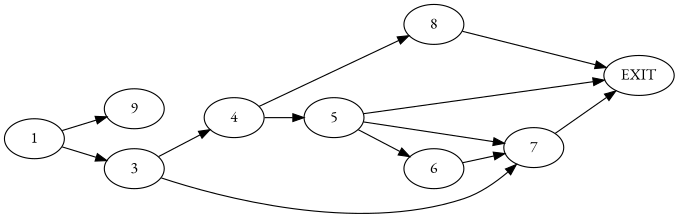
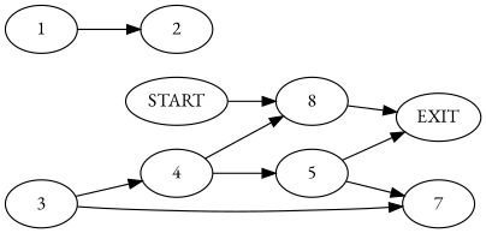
  digraph {
    fontname="EB Garamond"
    rankdir=LR
    node [fontname="EB Garamond"]
    edge [fontname="EB Garamond"]
+   n1 [label=START]
    8
    1
-   2 [label=9]
+   2
    3
    n6 [label=EXIT]
    4
    7
    5
-   6
+   n1 -> 8
    8 -> n6
    1 -> 2
-   1 -> 3
    3 -> 4
    3 -> 7
    4 -> 8
    4 -> 5
-   7 -> n6
    5 -> n6
    5 -> 7
-   5 -> 6
-   6 -> 7
  }
